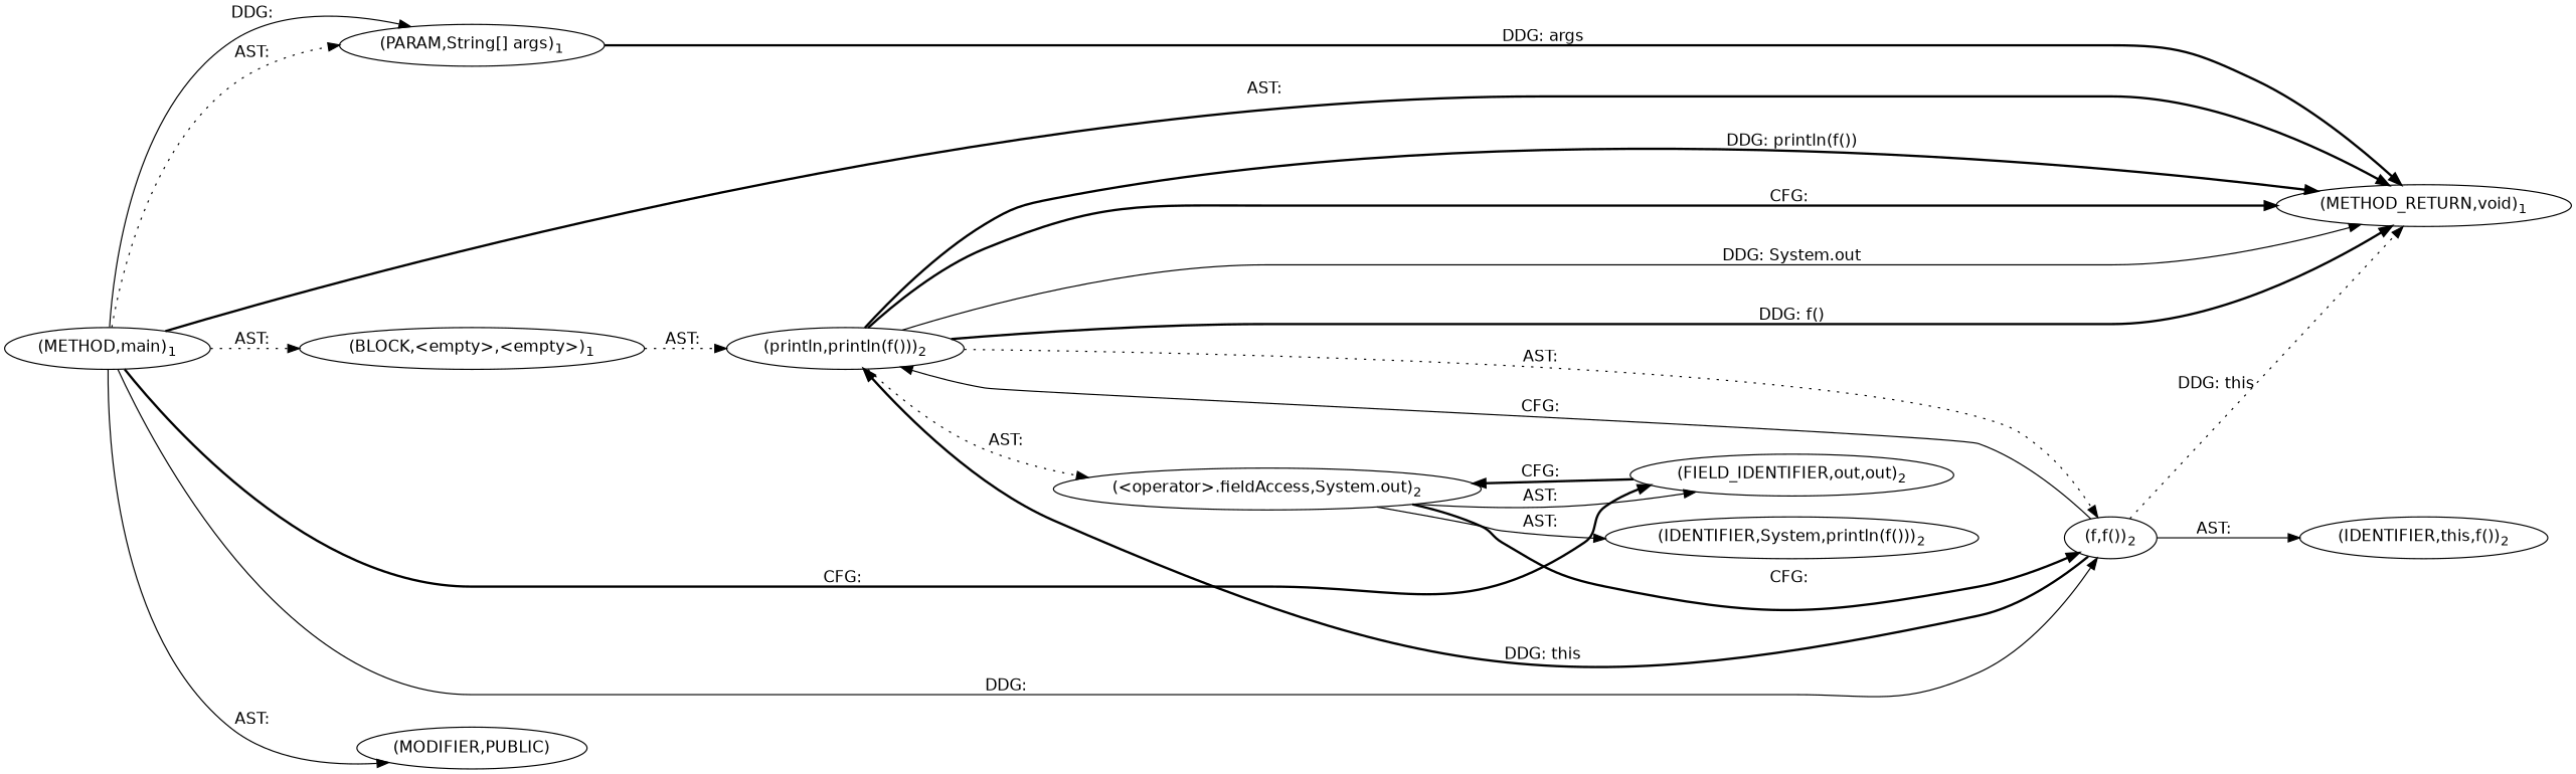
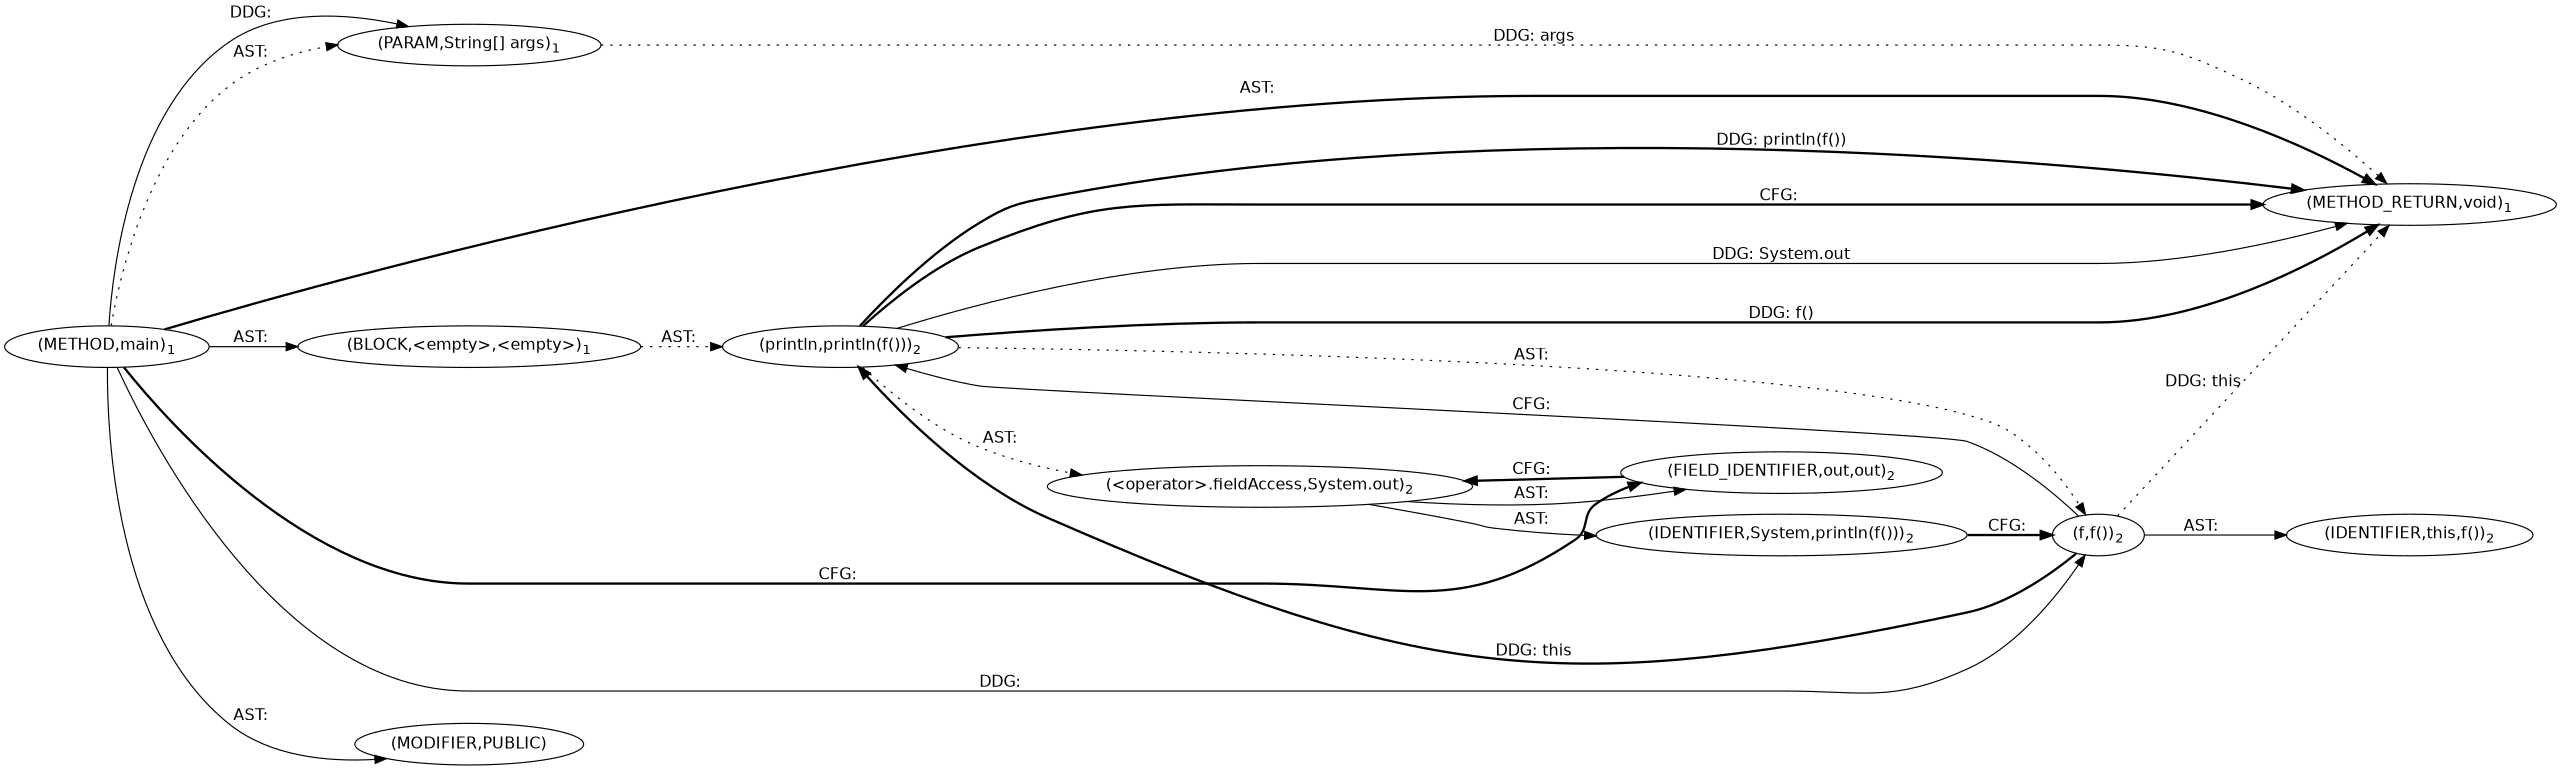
  digraph {
    fontname="DejaVu Sans"
    rankdir=LR
    node [fontname="DejaVu Sans"]
    edge [fontname="DejaVu Sans" style=bold]
    n1 [label=<(METHOD,main)<SUB>1</SUB>>]
    n2 [label=<(PARAM,String[] args)<SUB>1</SUB>>]
    n3 [label=<(BLOCK,&lt;empty&gt;,&lt;empty&gt;)<SUB>1</SUB>>]
    n4 [label=<(FIELD_IDENTIFIER,out,out)<SUB>2</SUB>>]
    n5 [label=<(f,f())<SUB>2</SUB>>]
    n6 [label=<(MODIFIER,PUBLIC)>]
    n7 [label=<(METHOD_RETURN,void)<SUB>1</SUB>>]
    n8 [label=<(println,println(f()))<SUB>2</SUB>>]
    n9 [label=<(&lt;operator&gt;.fieldAccess,System.out)<SUB>2</SUB>>]
    n10 [label=<(IDENTIFIER,this,f())<SUB>2</SUB>>]
    n11 [label=<(IDENTIFIER,System,println(f()))<SUB>2</SUB>>]
    n1 -> n2 [label="AST: " style=dotted]
    n1 -> n2 [label="DDG: " style=solid]
-   n1 -> n3 [label="AST: " style=dotted]
+   n1 -> n3 [label="AST: " style=solid]
    n1 -> n4 [label="CFG: "]
    n1 -> n5 [label="DDG: " style=solid]
    n1 -> n6 [label="AST: " style=solid]
    n1 -> n7 [label="AST: "]
-   n2 -> n7 [label="DDG: args"]
+   n2 -> n7 [label="DDG: args" style=dotted]
    n3 -> n8 [label="AST: " style=dotted]
    n4 -> n9 [label="CFG: "]
    n5 -> n7 [label="DDG: this" style=dotted]
    n5 -> n8 [label="CFG: " style=solid]
    n5 -> n8 [label="DDG: this"]
    n5 -> n10 [label="AST: " style=solid]
    n8 -> n5 [label="AST: " style=dotted]
    n8 -> n7 [label="CFG: "]
    n8 -> n7 [label="DDG: System.out" style=solid]
    n8 -> n7 [label="DDG: f()"]
    n8 -> n7 [label="DDG: println(f())"]
    n8 -> n9 [label="AST: " style=dotted]
    n9 -> n4 [label="AST: " style=solid]
-   n9 -> n5 [label="CFG: "]
+   n11 -> n5 [label="CFG: "]
    n9 -> n11 [label="AST: " style=solid]
  }
